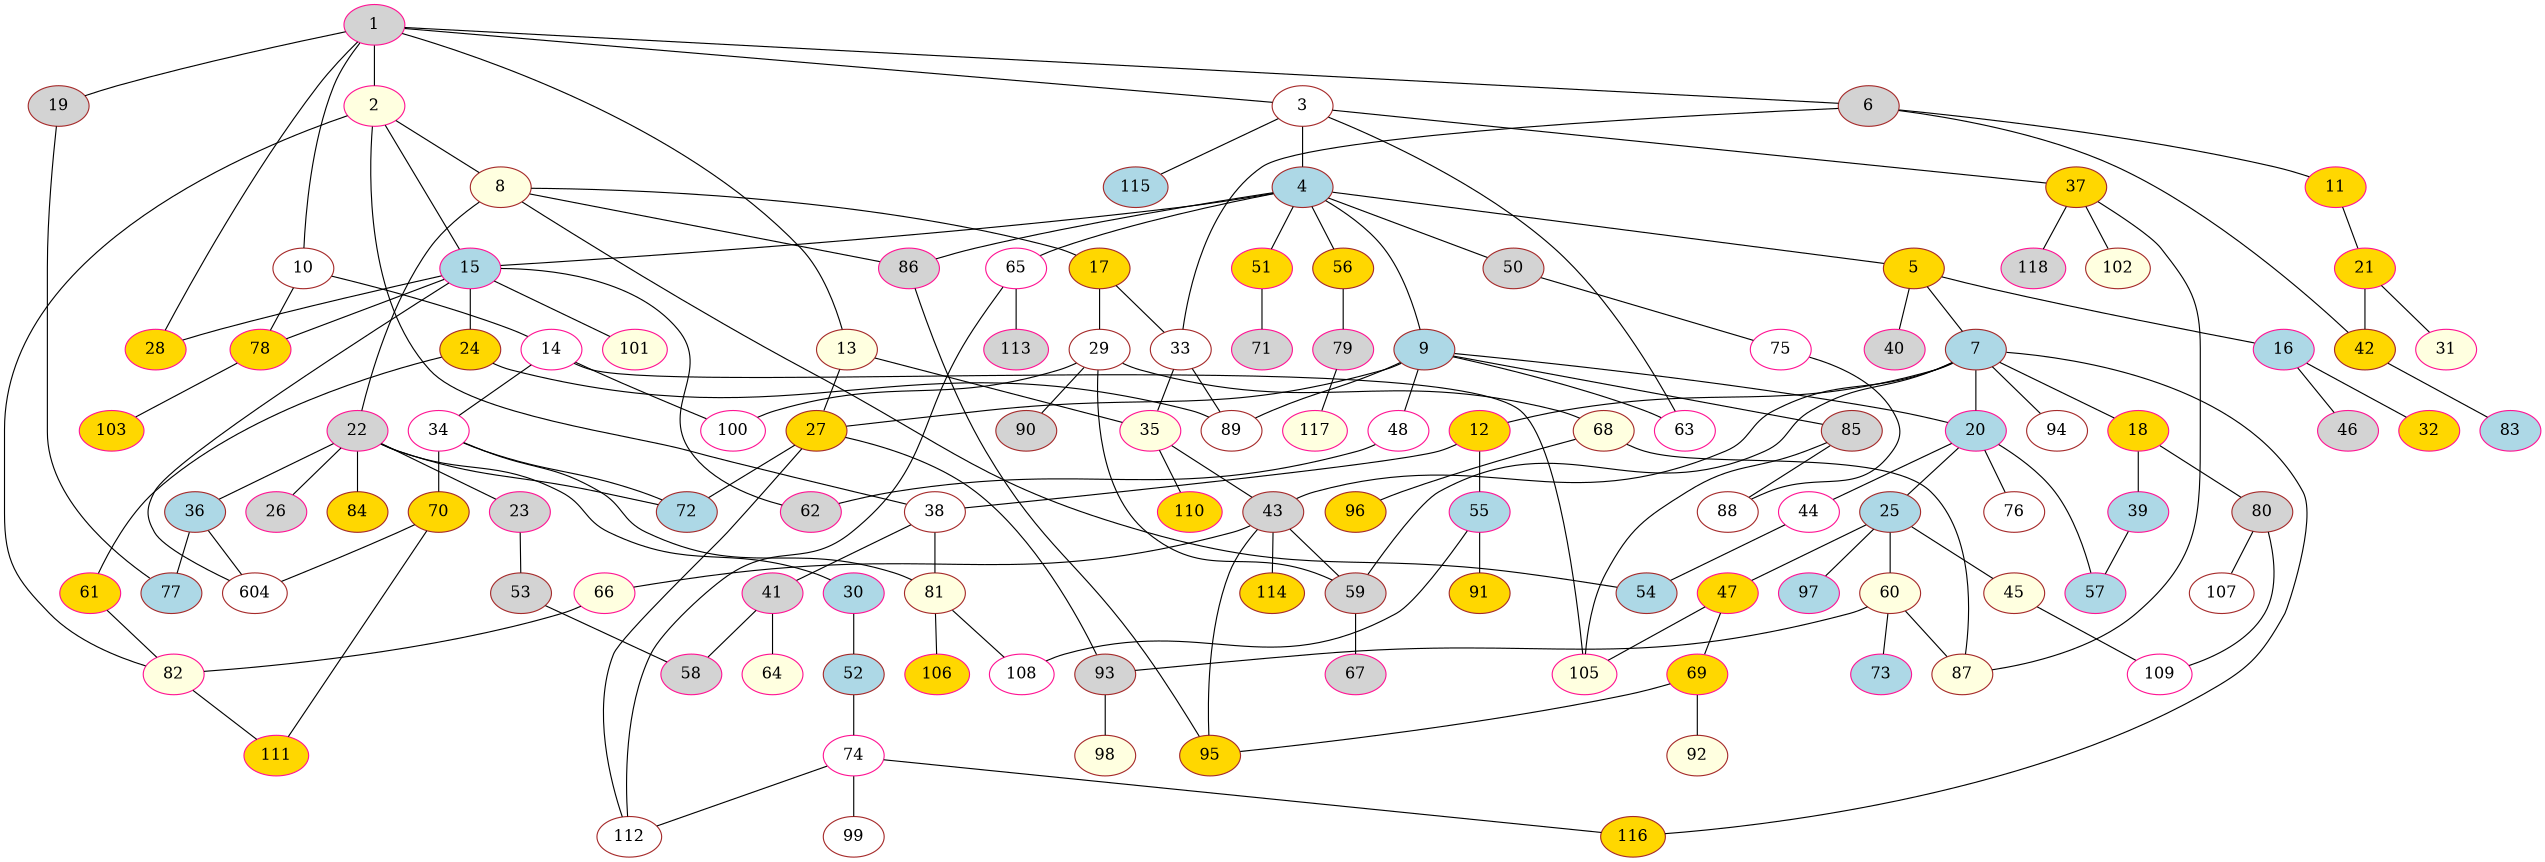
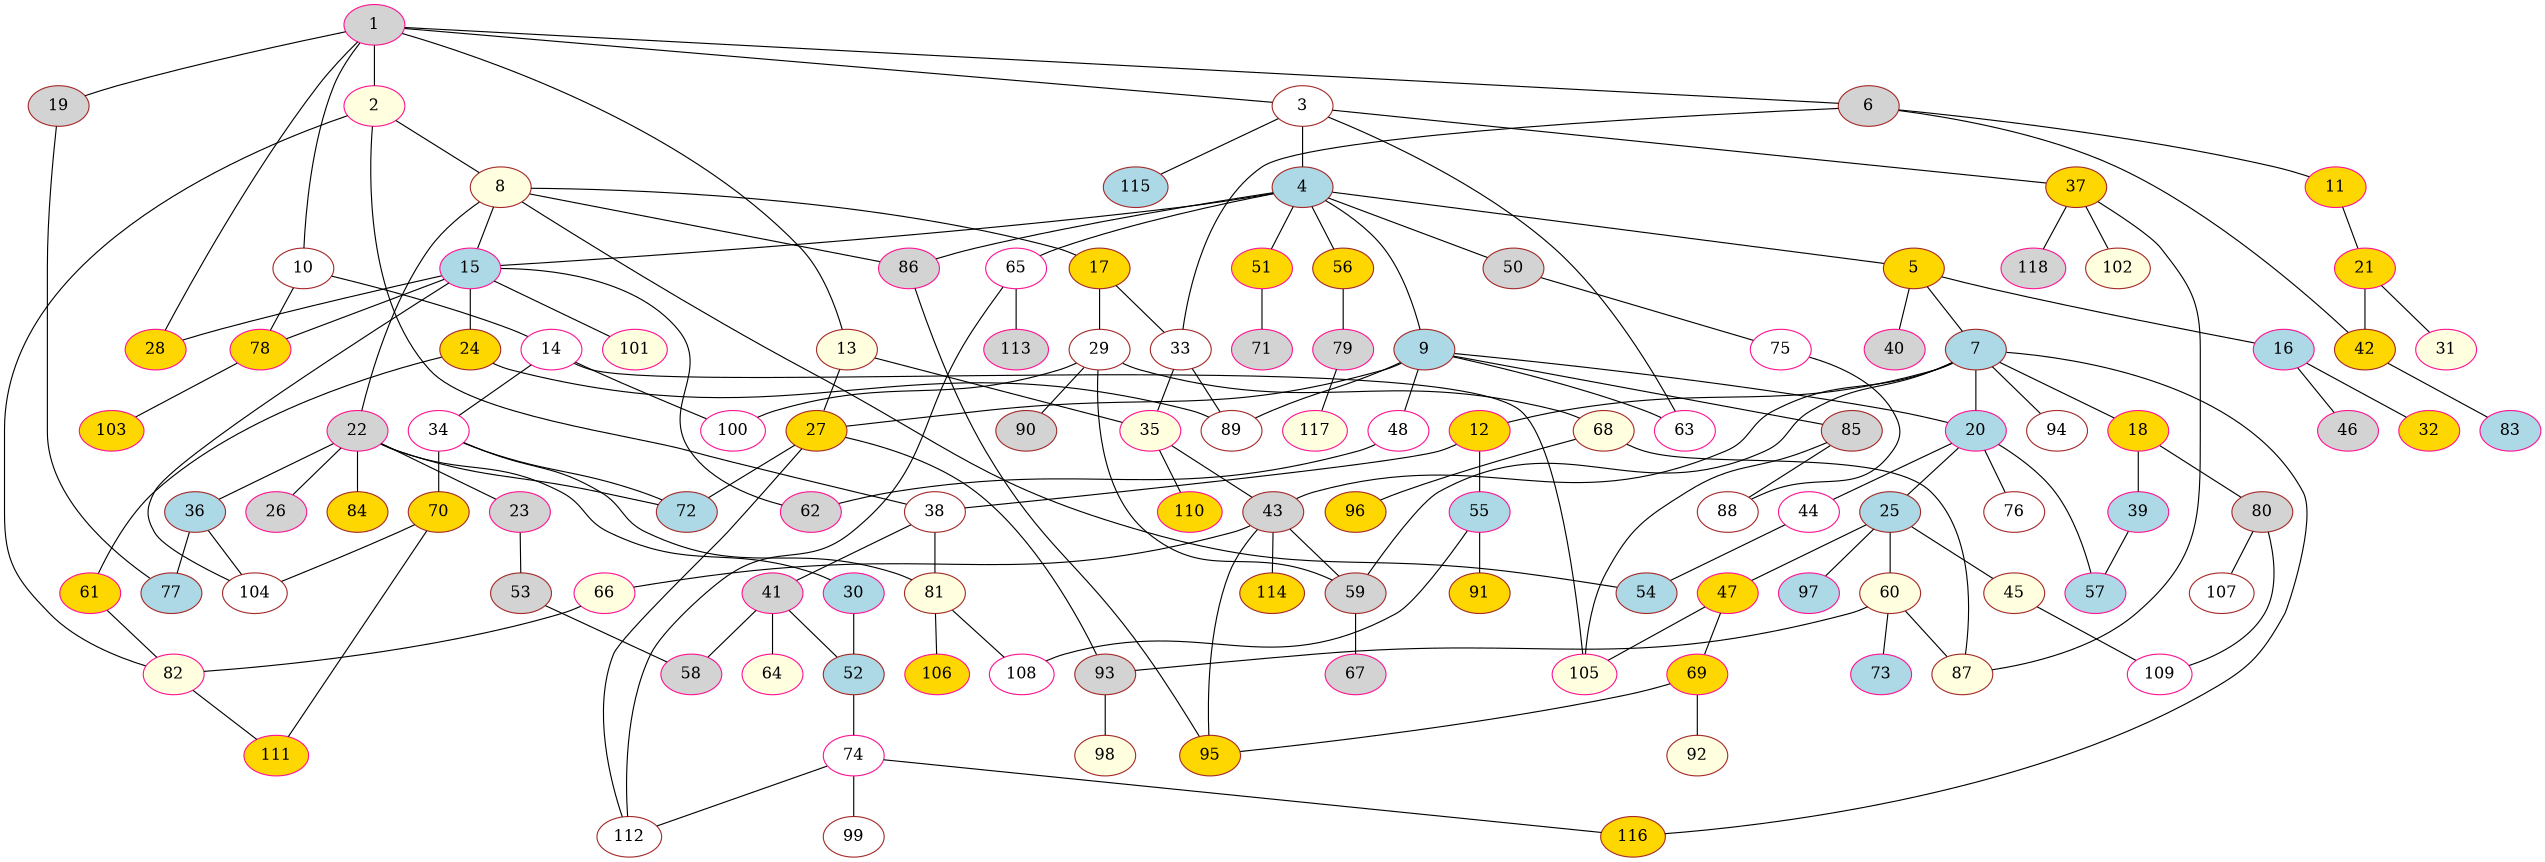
  graph {
    node [color=deeppink fillcolor=gold style=filled]
    1 [fillcolor=lightgrey]
    2 [fillcolor=lightyellow]
    3 [color=brown fillcolor=white]
    6 [color=brown fillcolor=lightgrey]
    10 [color=brown fillcolor=white]
    13 [color=brown fillcolor=lightyellow]
    19 [color=brown fillcolor=lightgrey]
    28
    8 [color=brown fillcolor=lightyellow]
    15 [fillcolor=lightblue]
    38 [color=brown fillcolor=white]
    82 [fillcolor=lightyellow]
    4 [color=brown fillcolor=lightblue]
    37 [color=brown]
    63 [fillcolor=white]
    115 [color=brown fillcolor=lightblue]
    11
    33 [color=brown fillcolor=white]
    42 [color=brown]
    14 [fillcolor=white]
    78
    27 [color=brown]
    35 [fillcolor=lightyellow]
    77 [color=brown fillcolor=lightblue]
    86 [fillcolor=lightgrey]
    17 [color=brown]
    22 [fillcolor=lightgrey]
    54 [color=brown fillcolor=lightblue]
    24 [color=brown]
    62 [fillcolor=lightgrey]
    101 [fillcolor=lightyellow]
-   104 [color=brown fillcolor=white label=604]
+   104 [color=brown fillcolor=white]
    81 [color=brown fillcolor=lightyellow]
    41 [fillcolor=lightgrey]
    111
    5 [color=brown]
    9 [color=brown fillcolor=lightblue]
    50 [color=brown fillcolor=lightgrey]
    51
    56 [color=brown]
    65 [fillcolor=white]
    87 [color=brown fillcolor=lightyellow]
    102 [color=brown fillcolor=lightyellow]
    118 [fillcolor=lightgrey]
    7 [color=brown fillcolor=lightblue]
    16 [fillcolor=lightblue]
    40 [fillcolor=lightgrey]
    20 [fillcolor=lightblue]
    48 [fillcolor=white]
    85 [color=brown fillcolor=lightgrey]
    89 [color=brown fillcolor=white]
    75 [fillcolor=white]
    71 [fillcolor=lightgrey]
    79 [fillcolor=lightgrey]
    112 [color=brown fillcolor=white]
    113 [fillcolor=lightgrey]
    95 [color=brown]
    12
    18
    43 [color=brown fillcolor=lightgrey]
    59 [color=brown fillcolor=lightgrey]
    94 [color=brown fillcolor=white]
    116 [color=brown]
    32
    46 [fillcolor=lightgrey]
    21
    83 [fillcolor=lightblue]
    55 [fillcolor=lightblue]
    39 [fillcolor=lightblue]
    80 [color=brown fillcolor=lightgrey]
    25 [color=brown fillcolor=lightblue]
    44 [fillcolor=white]
    57 [fillcolor=lightblue]
    76 [color=brown fillcolor=white]
    66 [fillcolor=lightyellow]
    114 [color=brown]
    67 [fillcolor=lightgrey]
    29 [color=brown fillcolor=white]
    23 [fillcolor=lightgrey]
    26 [fillcolor=lightgrey]
    30 [fillcolor=lightblue]
    36 [color=brown fillcolor=lightblue]
    72 [color=brown fillcolor=lightblue]
    84 [color=brown]
    93 [color=brown fillcolor=lightgrey]
    105 [fillcolor=lightyellow]
    88 [color=brown fillcolor=white]
    34 [fillcolor=white]
    100 [fillcolor=white]
    103
    31 [fillcolor=lightyellow]
    91 [color=brown]
    108 [fillcolor=white]
    110
    70 [color=brown]
    61
    68 [color=brown fillcolor=lightyellow]
    90 [color=brown fillcolor=lightgrey]
    109 [fillcolor=white]
    107 [color=brown fillcolor=white]
    45 [color=brown fillcolor=lightyellow]
    47
    60 [color=brown fillcolor=lightyellow]
    97 [fillcolor=lightblue]
    53 [color=brown fillcolor=lightgrey]
    52 [color=brown fillcolor=lightblue]
    58 [fillcolor=lightgrey]
    69
    73 [fillcolor=lightblue]
    98 [color=brown fillcolor=lightyellow]
    96 [color=brown]
    74 [fillcolor=white]
    106
    64 [fillcolor=lightyellow]
    92 [color=brown fillcolor=lightyellow]
    99 [color=brown fillcolor=white]
    117 [fillcolor=lightyellow]
    1 -- 2
    1 -- 3
    1 -- 6
    1 -- 10
    1 -- 13
    1 -- 19
    1 -- 28
    2 -- 8
-   2 -- 15
+   8 -- 15
    2 -- 38
    2 -- 82
    3 -- 4
    3 -- 37
    3 -- 63
    3 -- 115
    6 -- 11
    6 -- 33
    6 -- 42
    10 -- 14
    10 -- 78
    13 -- 27
    13 -- 35
    19 -- 77
    8 -- 86
    8 -- 17
    8 -- 22
    8 -- 54
    15 -- 28
    15 -- 78
    15 -- 24
    15 -- 62
    15 -- 101
    15 -- 104
    38 -- 81
    38 -- 41
    82 -- 111
    4 -- 15
    4 -- 86
    4 -- 5
    4 -- 9
    4 -- 50
    4 -- 51
    4 -- 56
    4 -- 65
    37 -- 87
    37 -- 102
    37 -- 118
    11 -- 21
    33 -- 35
    33 -- 89
    42 -- 83
    14 -- 105
    14 -- 34
    14 -- 100
    78 -- 103
    27 -- 112
    27 -- 72
    27 -- 93
    35 -- 43
    35 -- 110
    86 -- 95
    17 -- 33
    17 -- 29
    22 -- 23
    22 -- 26
    22 -- 30
    22 -- 36
    22 -- 72
    22 -- 84
    24 -- 89
    24 -- 61
    81 -- 108
    81 -- 106
+   41 -- 52
    41 -- 58
    41 -- 64
    5 -- 7
    5 -- 16
    5 -- 40
    9 -- 63
    9 -- 27
    9 -- 20
    9 -- 48
    9 -- 85
    9 -- 89
    50 -- 75
    51 -- 71
    56 -- 79
    65 -- 112
    65 -- 113
    7 -- 20
    7 -- 12
    7 -- 18
    7 -- 43
    7 -- 59
    7 -- 94
    7 -- 116
    16 -- 32
    16 -- 46
    20 -- 25
    20 -- 44
    20 -- 57
    20 -- 76
    48 -- 62
    85 -- 105
    85 -- 88
    75 -- 88
    79 -- 117
    12 -- 38
    12 -- 55
    18 -- 39
    18 -- 80
    43 -- 95
    43 -- 59
    43 -- 66
    43 -- 114
    59 -- 67
    21 -- 42
    21 -- 31
    55 -- 91
    55 -- 108
    39 -- 57
    80 -- 109
    80 -- 107
    25 -- 45
    25 -- 47
    25 -- 60
    25 -- 97
    44 -- 54
    66 -- 82
    29 -- 59
    29 -- 100
    29 -- 68
    29 -- 90
    23 -- 53
    30 -- 52
    36 -- 77
    36 -- 104
    93 -- 98
    34 -- 81
    34 -- 72
    34 -- 70
    70 -- 104
    70 -- 111
    61 -- 82
    68 -- 87
    68 -- 96
    45 -- 109
    47 -- 105
    47 -- 69
    60 -- 87
    60 -- 93
    60 -- 73
    53 -- 58
    52 -- 74
    69 -- 95
    69 -- 92
    74 -- 112
    74 -- 116
    74 -- 99
  }
